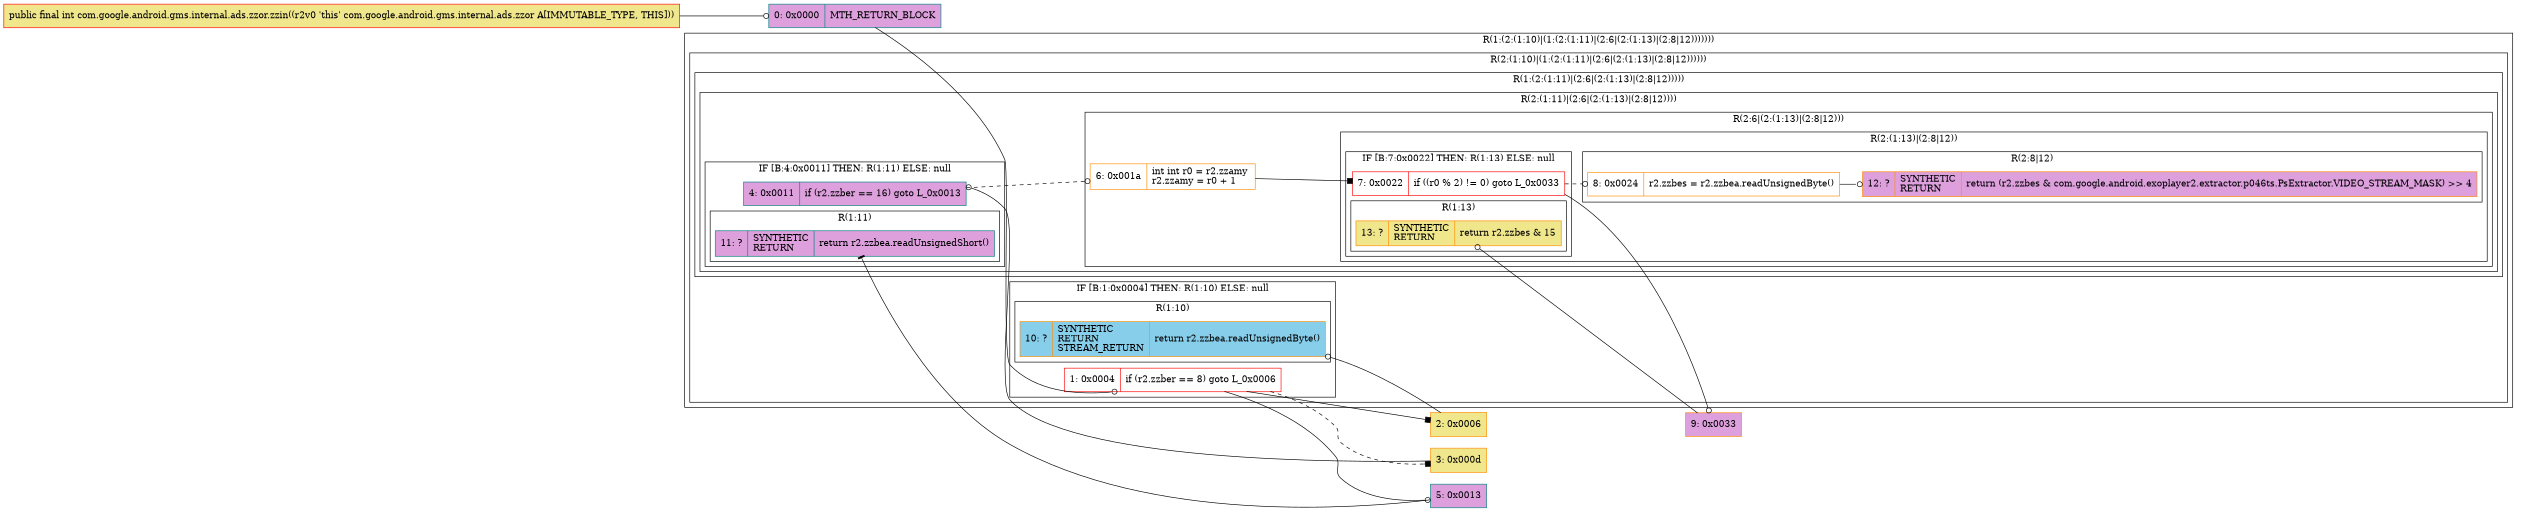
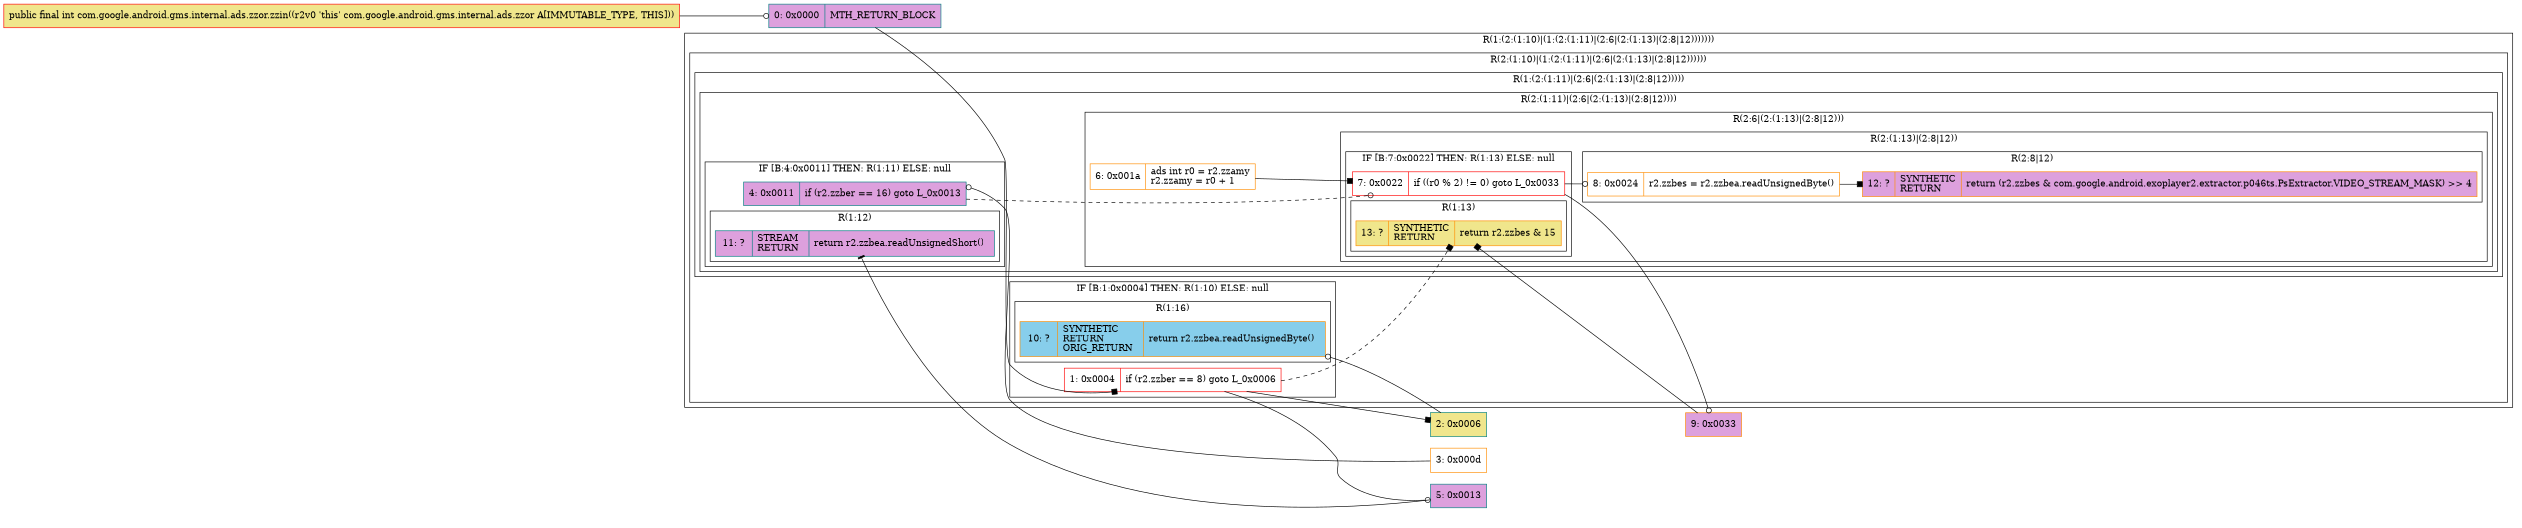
  digraph {
    rankdir=LR
    node [color=darkorange fillcolor=plum shape=record style=filled]
    edge [arrowhead=odot]
-   n1 [fillcolor=skyblue label="{10\:\ ?|SYNTHETIC\lRETURN\lSTREAM_RETURN\l|return r2.zzbea.readUnsignedByte()\l}"]
+   n1 [fillcolor=skyblue label="{10\:\ ?|SYNTHETIC\lRETURN\lORIG_RETURN\l|return r2.zzbea.readUnsignedByte()\l}"]
    n2 [color=red fillcolor=white label="{1\:\ 0x0004|if (r2.zzber == 8) goto L_0x0006\l}"]
-   n3 [color=teal label="{11\:\ ?|SYNTHETIC\lRETURN\l|return r2.zzbea.readUnsignedShort()\l}"]
+   n3 [color=teal label="{11\:\ ?|STREAM\lRETURN\l|return r2.zzbea.readUnsignedShort()\l}"]
    n4 [color=teal label="{4\:\ 0x0011|if (r2.zzber == 16) goto L_0x0013\l}"]
    n5 [fillcolor=khaki label="{13\:\ ?|SYNTHETIC\lRETURN\l|return r2.zzbes & 15\l}"]
    n6 [color=red fillcolor=white label="{7\:\ 0x0022|if ((r0 % 2) != 0) goto L_0x0033\l}"]
    n7 [fillcolor=white label="{8\:\ 0x0024|r2.zzbes = r2.zzbea.readUnsignedByte()\l}"]
    n8 [label="{12\:\ ?|SYNTHETIC\lRETURN\l|return (r2.zzbes & com.google.android.exoplayer2.extractor.p046ts.PsExtractor.VIDEO_STREAM_MASK) \>\> 4\l}"]
-   n9 [fillcolor=white label="{6\:\ 0x001a|int int r0 = r2.zzamy\lr2.zzamy = r0 + 1\l}"]
-   n10 [fillcolor=khaki label="{2\:\ 0x0006}"]
-   n11 [fillcolor=khaki label="{3\:\ 0x000d}"]
+   n9 [fillcolor=white label="{6\:\ 0x001a|ads int r0 = r2.zzamy\lr2.zzamy = r0 + 1\l}"]
+   n10 [color=teal fillcolor=khaki label="{2\:\ 0x0006}"]
+   n11 [fillcolor=white label="{3\:\ 0x000d}"]
    n12 [color=teal label="{5\:\ 0x0013}"]
    n13 [label="{9\:\ 0x0033}"]
    n14 [color=teal label="{0\:\ 0x0000|MTH_RETURN_BLOCK\l}"]
    n15 [color=red fillcolor=khaki label="{public final int com.google.android.gms.internal.ads.zzor.zzin((r2v0 'this' com.google.android.gms.internal.ads.zzor A[IMMUTABLE_TYPE, THIS])) }"]
    subgraph cluster_1 {
      label="R(1:(2:(1:10)|(1:(2:(1:11)|(2:6|(2:(1:13)|(2:8|12)))))))"
      subgraph cluster_2 {
        label="R(2:(1:10)|(1:(2:(1:11)|(2:6|(2:(1:13)|(2:8|12))))))"
        subgraph cluster_3 {
          label="IF [B:1:0x0004] THEN: R(1:10) ELSE: null"
          n2
          subgraph cluster_4 {
-           label="R(1:10)"
+           label="R(1:16)"
            n1
          }
        }
        subgraph cluster_5 {
          label="R(1:(2:(1:11)|(2:6|(2:(1:13)|(2:8|12)))))"
          subgraph cluster_6 {
            label="R(2:(1:11)|(2:6|(2:(1:13)|(2:8|12))))"
            subgraph cluster_7 {
              label="IF [B:4:0x0011] THEN: R(1:11) ELSE: null"
              n4
              subgraph cluster_8 {
-               label="R(1:11)"
+               label="R(1:12)"
                n3
              }
            }
            subgraph cluster_9 {
              label="R(2:6|(2:(1:13)|(2:8|12)))"
              n9
              subgraph cluster_10 {
                label="R(2:(1:13)|(2:8|12))"
                subgraph cluster_11 {
                  label="IF [B:7:0x0022] THEN: R(1:13) ELSE: null"
                  n6
                  subgraph cluster_12 {
                    label="R(1:13)"
                    n5
                  }
                }
                subgraph cluster_13 {
                  label="R(2:8|12)"
                  n7
                  n8
                }
              }
            }
          }
        }
      }
    }
    n2 -> n10 [arrowhead=box]
-   n2 -> n11 [arrowhead=box style=dashed]
+   n2 -> n5 [arrowhead=box style=dashed]
    n2 -> n12
-   n4 -> n9 [style=dashed]
-   n6 -> n7 [style=dashed]
+   n4 -> n6 [style=dashed]
+   n6 -> n7 [style=solid]
    n6 -> n13
-   n7 -> n8
+   n7 -> n8 [arrowhead=box]
    n9 -> n6 [arrowhead=box]
    n10 -> n1
    n11 -> n4
    n12 -> n3 [arrowhead=tee]
-   n13 -> n5
-   n14 -> n2
+   n13 -> n5 [arrowhead=box]
+   n14 -> n2 [arrowhead=box]
    n15 -> n14
  }
